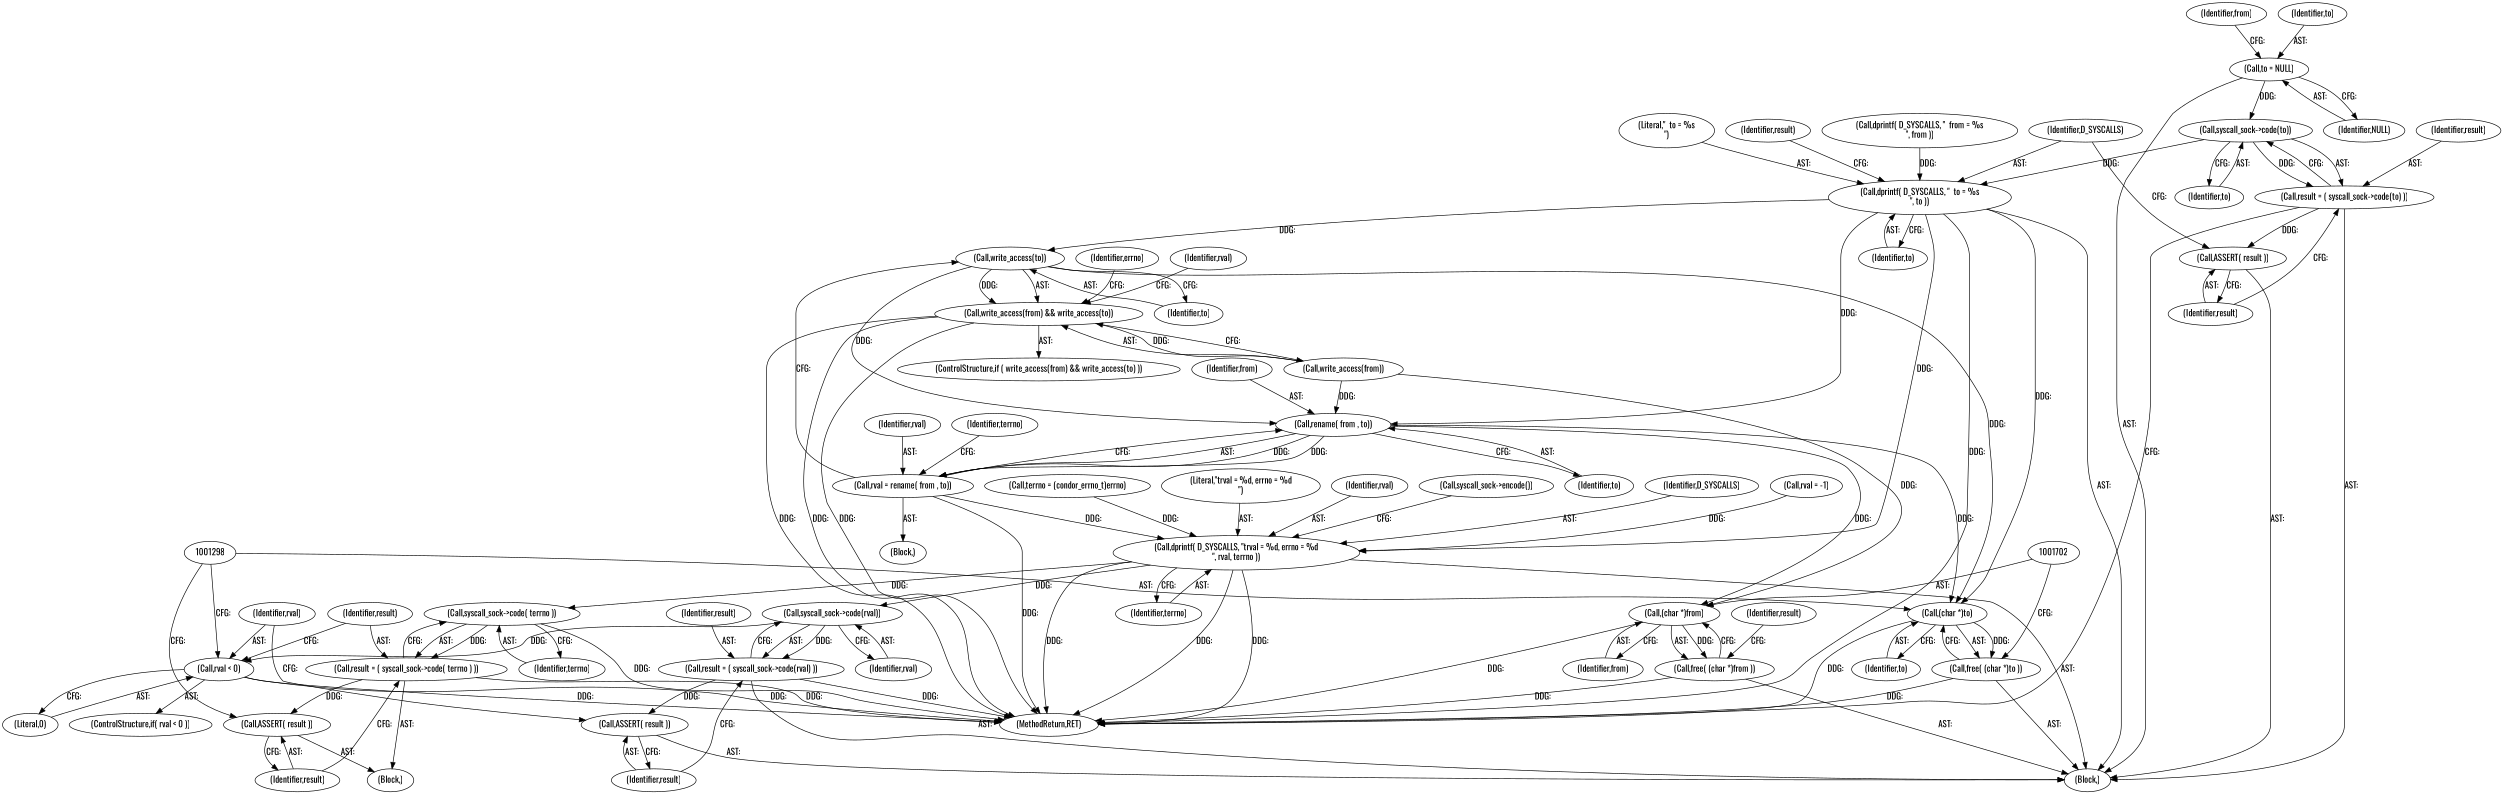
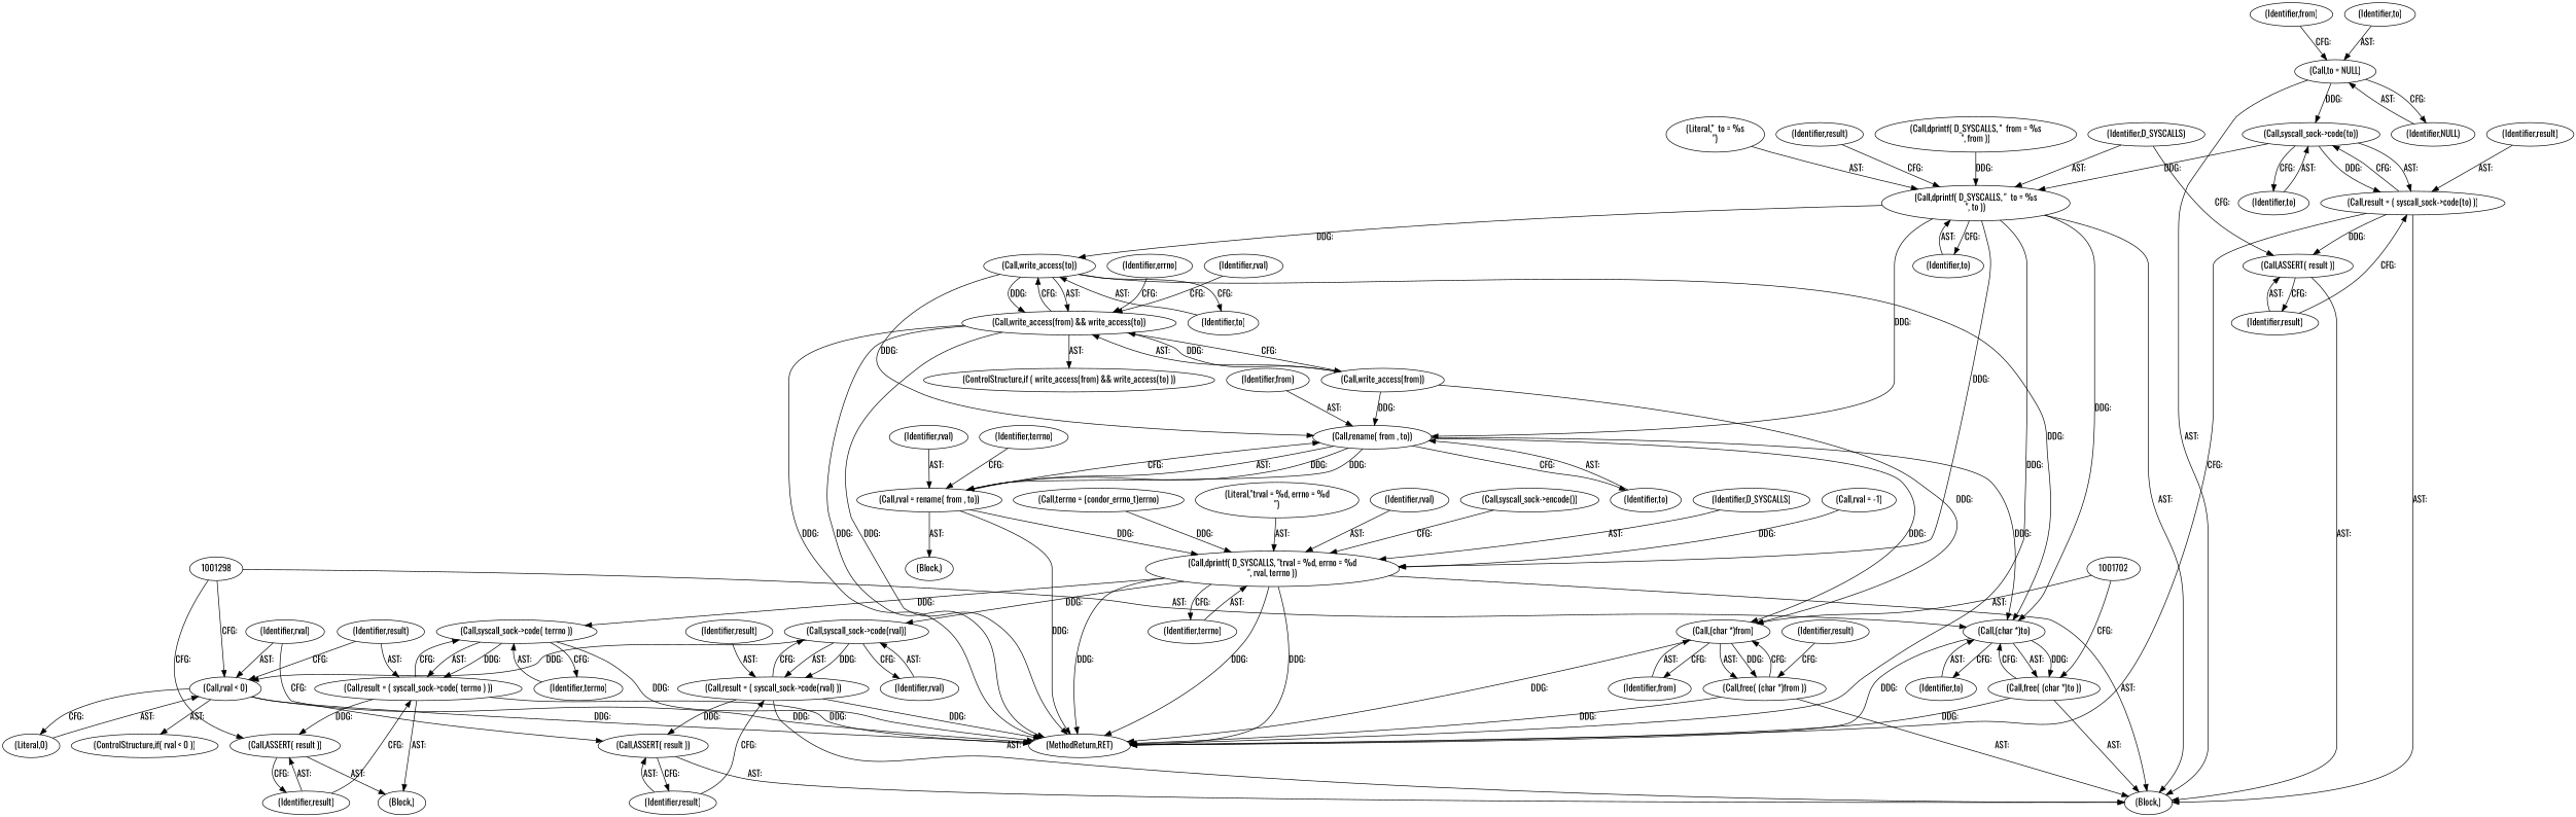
  digraph {
    fontname=Oswald
    node [fontname=Oswald]
    edge [fontname=Oswald]
    n1 [label="(Call,syscall_sock->code(to))"]
    n2 [label="(Call,result = ( syscall_sock->code(to) ))"]
    n3 [label="(Call,dprintf( D_SYSCALLS, \"  to = %s\n\", to ))"]
    n4 [label="(Identifier,to)"]
    n5 [label="(Block,)"]
    n6 [label="(Call,ASSERT( result ))"]
    n7 [label="(MethodReturn,RET)"]
    n8 [label="(Call,write_access(to))"]
    n9 [label="(Call,rename( from , to))"]
    n10 [label="(Call,dprintf( D_SYSCALLS, \"\trval = %d, errno = %d\n\", rval, terrno ))"]
    n11 [label="(Call,(char *)to)"]
    n12 [label="(Identifier,to)"]
    n13 [label="(Call,to = NULL)"]
    n14 [label="(Identifier,NULL)"]
    n15 [label="(Identifier,result)"]
    n16 [label="(Call,write_access(from) && write_access(to))"]
    n17 [label="(Identifier,to)"]
    n18 [label="(Call,rval = rename( from , to))"]
    n19 [label="(Call,(char *)from)"]
    n20 [label="(Identifier,to)"]
    n21 [label="(Call,syscall_sock->code(rval))"]
    n22 [label="(Call,syscall_sock->code( terrno ))"]
    n23 [label="(Identifier,terrno)"]
    n24 [label="(Call,free( (char *)to ))"]
    n25 [label="(Identifier,to)"]
    n26 [label="(ControlStructure,if ( write_access(from) && write_access(to) ))"]
    n27 [label="(Call,write_access(from))"]
    n28 [label="(Block,)"]
    n29 [label="(Call,free( (char *)from ))"]
    n30 [label="(Identifier,from)"]
    n31 [label="(Call,result = ( syscall_sock->code(rval) ))"]
    n32 [label="(Call,rval < 0)"]
    n33 [label="(Identifier,rval)"]
    n34 [label="(Call,result = ( syscall_sock->code( terrno ) ))"]
    n35 [label="(Identifier,terrno)"]
    n36 [label="(Call,ASSERT( result ))"]
    n37 [label="(Literal,0)"]
    n38 [label="(ControlStructure,if( rval < 0 ))"]
    n39 [label="(Identifier,result)"]
    n40 [label="(Call,ASSERT( result ))"]
    n41 [label="(Block,)"]
    n42 [label="(Identifier,result)"]
    n43 [label="(Identifier,errno)"]
    n44 [label="(Identifier,from)"]
    n45 [label="(Identifier,to)"]
    n46 [label="(Identifier,result)"]
    n47 [label="(Identifier,rval)"]
    n48 [label="(Identifier,D_SYSCALLS)"]
    n49 [label="(Call,syscall_sock->encode())"]
    n50 [label="(Identifier,result)"]
    n51 [label="(Identifier,result)"]
    n52 [label="(Identifier,D_SYSCALLS)"]
    n53 [label="(Call,dprintf( D_SYSCALLS, \"  from = %s\n\", from ))"]
    n54 [label="(Literal,\"  to = %s\n\")"]
    n55 [label="(Call,rval = -1)"]
    n56 [label="(Identifier,rval)"]
    n57 [label="(Identifier,result)"]
    n58 [label="(Identifier,rval)"]
    n59 [label="(Identifier,result)"]
    n60 [label="(Call,terrno = (condor_errno_t)errno)"]
    n61 [label="(Identifier,rval)"]
    n62 [label="(Literal,\"\trval = %d, errno = %d\n\")"]
    n63 [label="(Identifier,terrno)"]
    n64 [label="(Identifier,from)"]
    1001298
    n66 [label=1001702]
    n1 -> n2 [label="AST: "]
    n1 -> n2 [label="DDG: "]
    n1 -> n3 [label="DDG: "]
    n1 -> n4 [label="CFG: "]
    n2 -> n1 [label="CFG: "]
    n2 -> n5 [label="AST: "]
    n2 -> n6 [label="DDG: "]
    n2 -> n7 [label="CFG: "]
    n3 -> n5 [label="AST: "]
    n3 -> n7 [label="DDG: "]
    n3 -> n8 [label="DDG: "]
    n3 -> n9 [label="DDG: "]
    n3 -> n10 [label="DDG: "]
    n3 -> n11 [label="DDG: "]
    n3 -> n12 [label="CFG: "]
    n4 -> n1 [label="AST: "]
    n6 -> n5 [label="AST: "]
    n6 -> n15 [label="CFG: "]
    n8 -> n9 [label="DDG: "]
    n8 -> n11 [label="DDG: "]
    n8 -> n16 [label="AST: "]
    n8 -> n16 [label="DDG: "]
    n8 -> n17 [label="CFG: "]
    n9 -> n11 [label="DDG: "]
    n9 -> n18 [label="AST: "]
    n9 -> n18 [label="DDG: "]
    n9 -> n18 [label="DDG: "]
    n9 -> n19 [label="DDG: "]
    n9 -> n20 [label="CFG: "]
    n10 -> n5 [label="AST: "]
    n10 -> n7 [label="DDG: "]
    n10 -> n7 [label="DDG: "]
    n10 -> n7 [label="DDG: "]
    n10 -> n21 [label="DDG: "]
    n10 -> n22 [label="DDG: "]
    n10 -> n23 [label="CFG: "]
    n11 -> n7 [label="DDG: "]
    n11 -> n24 [label="AST: "]
    n11 -> n24 [label="DDG: "]
    n11 -> n25 [label="CFG: "]
    n12 -> n3 [label="AST: "]
    n13 -> n1 [label="DDG: "]
    n13 -> n5 [label="AST: "]
    n13 -> n14 [label="CFG: "]
    n14 -> n13 [label="AST: "]
    n15 -> n2 [label="CFG: "]
    n15 -> n6 [label="AST: "]
    n16 -> n7 [label="DDG: "]
    n16 -> n7 [label="DDG: "]
    n16 -> n7 [label="DDG: "]
-   n18 -> n8 [label="CFG: "]
+   n16 -> n8 [label="CFG: "]
    n16 -> n26 [label="AST: "]
    n16 -> n27 [label="CFG: "]
    n17 -> n8 [label="AST: "]
    n18 -> n7 [label="DDG: "]
    n18 -> n9 [label="CFG: "]
    n18 -> n10 [label="DDG: "]
    n18 -> n28 [label="AST: "]
    n19 -> n7 [label="DDG: "]
    n19 -> n29 [label="AST: "]
    n19 -> n29 [label="DDG: "]
    n19 -> n30 [label="CFG: "]
    n20 -> n9 [label="AST: "]
    n21 -> n31 [label="AST: "]
    n21 -> n31 [label="DDG: "]
    n21 -> n32 [label="DDG: "]
    n21 -> n33 [label="CFG: "]
    n22 -> n7 [label="DDG: "]
    n22 -> n34 [label="AST: "]
    n22 -> n34 [label="DDG: "]
    n22 -> n35 [label="CFG: "]
    n23 -> n10 [label="AST: "]
    n24 -> n5 [label="AST: "]
    n24 -> n7 [label="DDG: "]
    n24 -> n11 [label="CFG: "]
    n25 -> n11 [label="AST: "]
    n27 -> n9 [label="DDG: "]
    n27 -> n16 [label="AST: "]
    n27 -> n16 [label="DDG: "]
    n27 -> n19 [label="DDG: "]
    n29 -> n5 [label="AST: "]
    n29 -> n7 [label="DDG: "]
    n29 -> n19 [label="CFG: "]
    n30 -> n19 [label="AST: "]
    n31 -> n5 [label="AST: "]
    n31 -> n7 [label="DDG: "]
    n31 -> n21 [label="CFG: "]
    n31 -> n36 [label="DDG: "]
    n32 -> n7 [label="DDG: "]
    n32 -> n7 [label="DDG: "]
    n32 -> n37 [label="CFG: "]
    n32 -> n38 [label="AST: "]
    n33 -> n21 [label="AST: "]
    n34 -> n7 [label="DDG: "]
    n34 -> n22 [label="CFG: "]
    n34 -> n40 [label="DDG: "]
    n34 -> n41 [label="AST: "]
    n35 -> n22 [label="AST: "]
    n36 -> n5 [label="AST: "]
    n36 -> n39 [label="CFG: "]
    n37 -> n32 [label="AST: "]
    n39 -> n31 [label="CFG: "]
    n39 -> n36 [label="AST: "]
    n40 -> n41 [label="AST: "]
    n40 -> n42 [label="CFG: "]
    n42 -> n34 [label="CFG: "]
    n42 -> n40 [label="AST: "]
    n43 -> n16 [label="CFG: "]
    n44 -> n13 [label="CFG: "]
    n45 -> n13 [label="AST: "]
    n46 -> n29 [label="CFG: "]
    n47 -> n10 [label="AST: "]
    n48 -> n3 [label="AST: "]
    n48 -> n6 [label="CFG: "]
    n49 -> n10 [label="CFG: "]
    n50 -> n32 [label="CFG: "]
    n50 -> n34 [label="AST: "]
    n51 -> n2 [label="AST: "]
    n52 -> n10 [label="AST: "]
    n53 -> n3 [label="DDG: "]
    n54 -> n3 [label="AST: "]
    n55 -> n10 [label="DDG: "]
    n56 -> n32 [label="AST: "]
    n56 -> n36 [label="CFG: "]
    n57 -> n31 [label="AST: "]
    n58 -> n16 [label="CFG: "]
    n59 -> n3 [label="CFG: "]
    n60 -> n10 [label="DDG: "]
    n61 -> n18 [label="AST: "]
    n62 -> n10 [label="AST: "]
    n63 -> n18 [label="CFG: "]
    n64 -> n9 [label="AST: "]
    1001298 -> n11 [label="AST: "]
    1001298 -> n32 [label="CFG: "]
    1001298 -> n40 [label="CFG: "]
    n66 -> n19 [label="AST: "]
    n66 -> n24 [label="CFG: "]
  }
